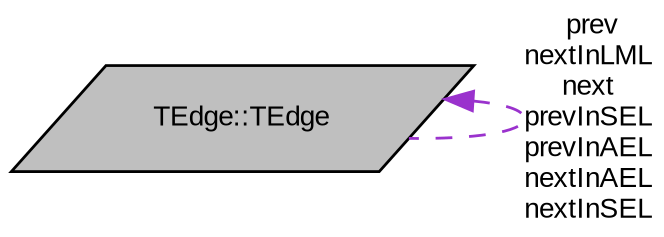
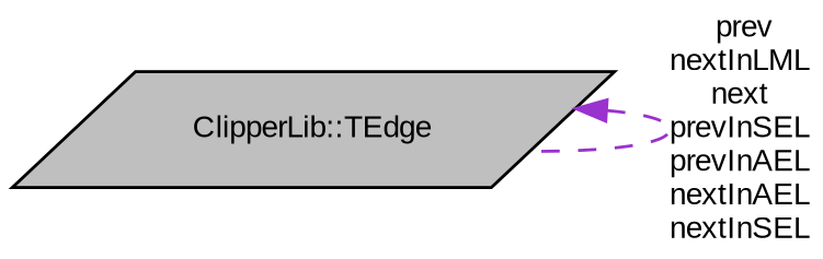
  digraph {
    fontname="Liberation Sans"
-   n1 [color=black fillcolor=grey75 fontcolor=black fontname="Liberation Sans" fontsize=10 height=0.2 label="TEdge::TEdge" shape=parallelogram style=filled width=0.4]
+   n1 [color=black fillcolor=grey75 fontcolor=black fontname="Liberation Sans" fontsize=10 height=0.2 label="ClipperLib::TEdge" shape=parallelogram style=filled width=0.4]
    n1 -> n1 [color=darkorchid3 dir=back fontname="Liberation Sans" fontsize=10 label=" prev\nnextInLML\nnext\nprevInSEL\nprevInAEL\nnextInAEL\nnextInSEL" labelfontname=Helvetica labelfontsize=10 style=dashed]
  }
